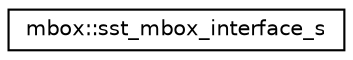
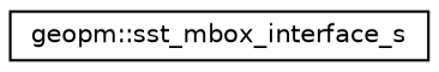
  digraph {
    rankdir=LR
-   n1 [color=black fillcolor=white fontname=Helvetica fontsize=10 height=0.2 label="mbox::sst_mbox_interface_s" shape=record style=filled width=0.4]
+   n1 [color=black fillcolor=white fontname=Helvetica fontsize=10 height=0.2 label="geopm::sst_mbox_interface_s" shape=record style=filled width=0.4]
  }
